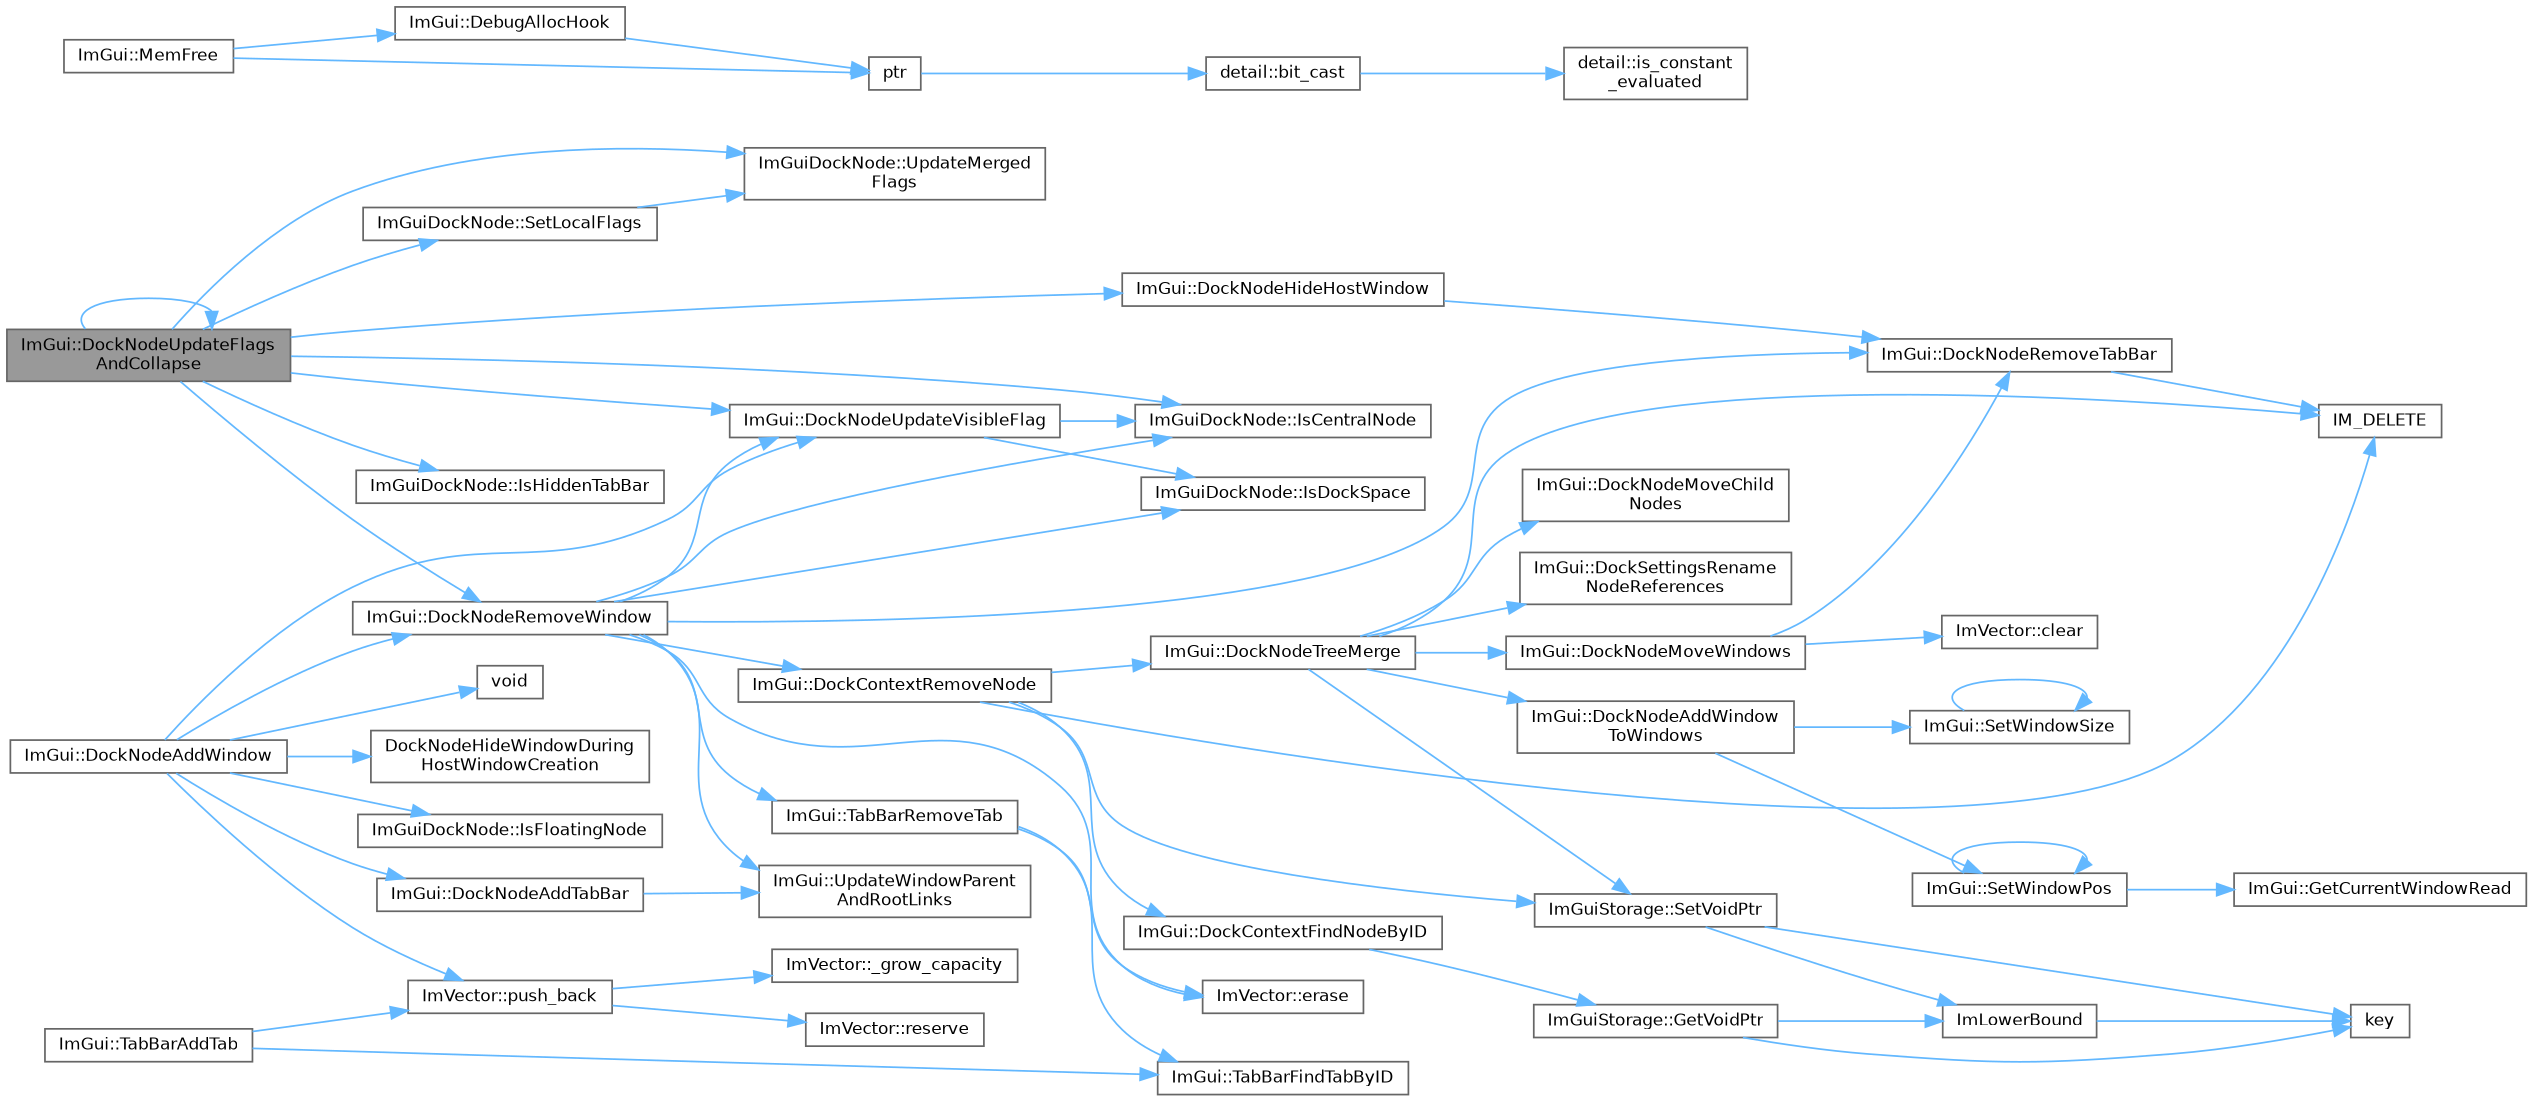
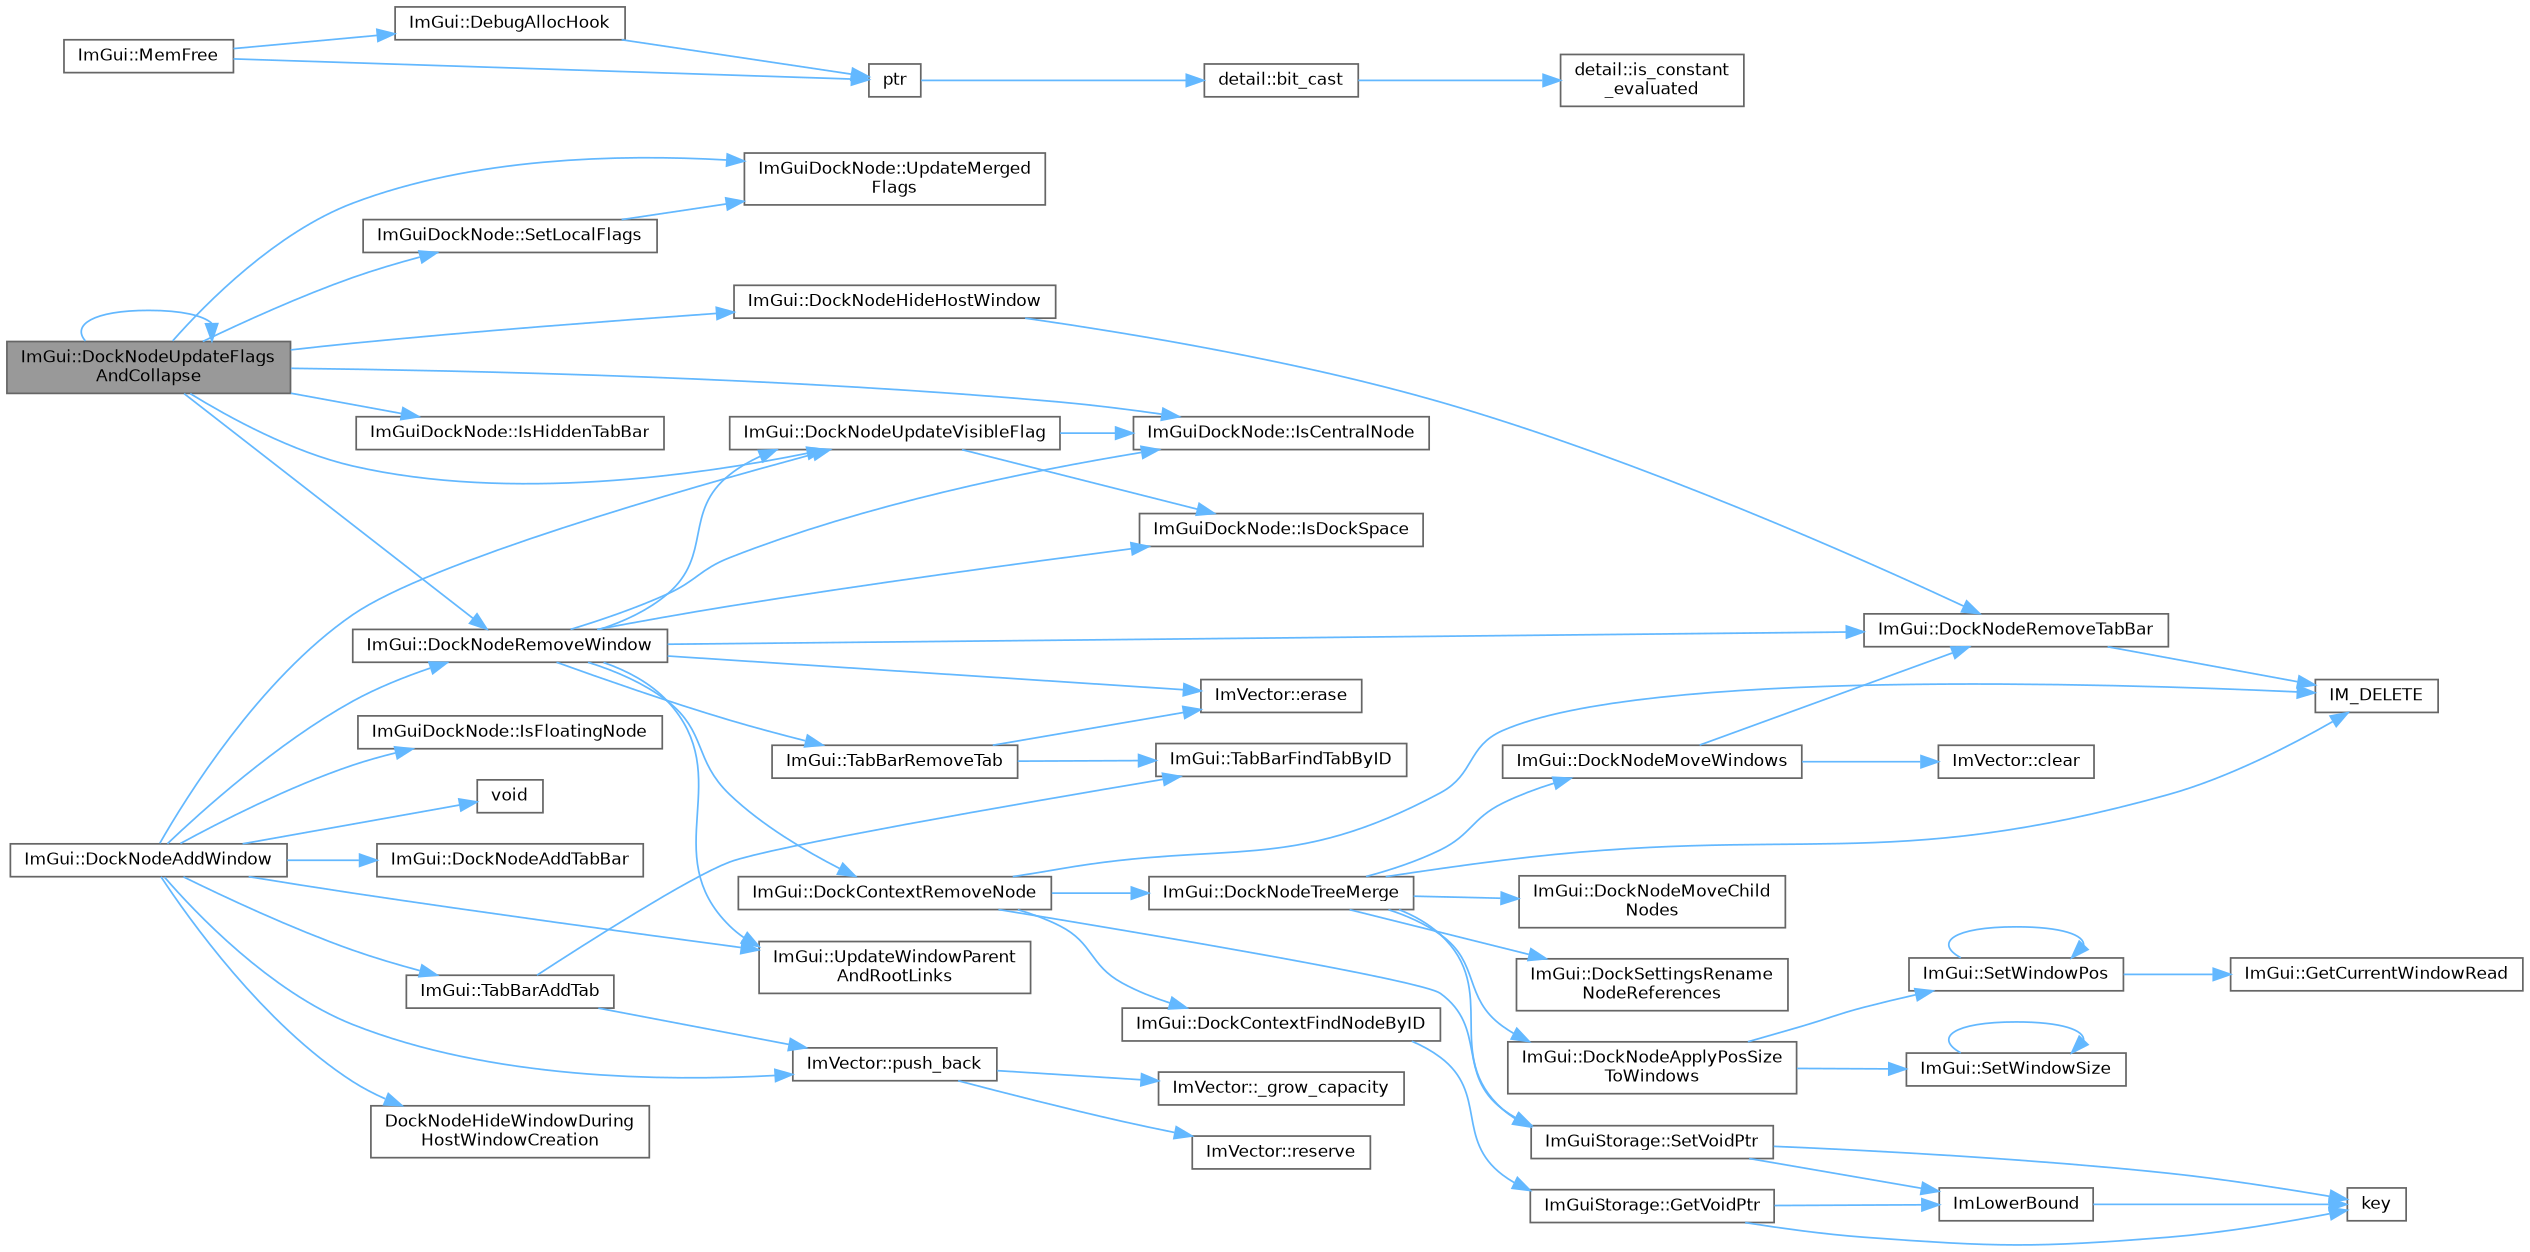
  digraph {
    rankdir=LR
    node [color=grey40 fillcolor=white fontname=Helvetica fontsize=10 shape=box style=filled]
    edge [color=steelblue1 fontname=Helvetica fontsize=10 labelfontname=Helvetica labelfontsize=10 style=solid]
    n1 [color=gray40 fillcolor=grey60 fontcolor=black height=0.2 label="ImGui::DockNodeUpdateFlags\lAndCollapse" width=0.4]
    n2 [height=0.2 label="ImGui::DockNodeHideHostWindow" width=0.4]
    n3 [height=0.2 label="ImGui::DockNodeRemoveWindow" width=0.4]
    n4 [height=0.2 label="ImGui::DockNodeUpdateVisibleFlag" width=0.4]
    n5 [height=0.2 label="ImGuiDockNode::IsCentralNode" width=0.4]
    n6 [height=0.2 label="ImGuiDockNode::UpdateMerged\lFlags" width=0.4]
    n7 [height=0.2 label="ImGuiDockNode::IsHiddenTabBar" width=0.4]
    n8 [height=0.2 label="ImGuiDockNode::SetLocalFlags" width=0.4]
    n9 [height=0.2 label="ImGui::DockNodeRemoveTabBar" width=0.4]
    n10 [height=0.2 label="ImGui::DockContextRemoveNode" width=0.4]
    n11 [height=0.2 label="ImGuiDockNode::IsDockSpace" width=0.4]
    n12 [height=0.2 label="ImGui::UpdateWindowParent\lAndRootLinks" width=0.4]
    n13 [height=0.2 label="ImVector::erase" width=0.4]
    n14 [height=0.2 label="ImGui::TabBarRemoveTab" width=0.4]
    n15 [height=0.2 label=IM_DELETE width=0.4]
    n16 [height=0.2 label="ImGui::MemFree" width=0.4]
    n17 [height=0.2 label="ImGui::DebugAllocHook" width=0.4]
    n18 [height=0.2 label=ptr width=0.4]
    n19 [height=0.2 label="detail::bit_cast" width=0.4]
    n20 [height=0.2 label="detail::is_constant\l_evaluated" width=0.4]
    n21 [height=0.2 label="ImGui::DockContextFindNodeByID" width=0.4]
    n22 [height=0.2 label="ImGui::DockNodeTreeMerge" width=0.4]
    n23 [height=0.2 label="ImGuiStorage::SetVoidPtr" width=0.4]
    n24 [height=0.2 label="ImGui::TabBarFindTabByID" width=0.4]
    n25 [height=0.2 label="ImGuiStorage::GetVoidPtr" width=0.4]
-   n26 [height=0.2 label="ImGui::DockNodeAddWindow\lToWindows" width=0.4]
+   n26 [height=0.2 label="ImGui::DockNodeApplyPosSize\lToWindows" width=0.4]
    n27 [height=0.2 label="ImGui::DockNodeMoveChild\lNodes" width=0.4]
    n28 [height=0.2 label="ImGui::DockNodeMoveWindows" width=0.4]
    n29 [height=0.2 label="ImGui::DockSettingsRename\lNodeReferences" width=0.4]
    n30 [height=0.2 label=ImLowerBound width=0.4]
    n31 [height=0.2 label=key width=0.4]
    n32 [height=0.2 label="ImGui::SetWindowPos" width=0.4]
    n33 [height=0.2 label="ImGui::SetWindowSize" width=0.4]
    n34 [height=0.2 label="ImVector::clear" width=0.4]
    n35 [height=0.2 label="ImGui::GetCurrentWindowRead" width=0.4]
    n36 [height=0.2 label="ImGui::DockNodeAddWindow" width=0.4]
    n37 [height=0.2 label="ImGui::DockNodeAddTabBar" width=0.4]
    n38 [height=0.2 label="DockNodeHideWindowDuring\lHostWindowCreation" width=0.4]
    n39 [height=0.2 label="ImGuiDockNode::IsFloatingNode" width=0.4]
    n40 [height=0.2 label="ImVector::push_back" width=0.4]
    n41 [height=0.2 label="ImGui::TabBarAddTab" width=0.4]
    n42 [height=0.2 label=void width=0.4]
    n43 [height=0.2 label="ImVector::_grow_capacity" width=0.4]
    n44 [height=0.2 label="ImVector::reserve" width=0.4]
    n1 -> n1
    n1 -> n2
    n1 -> n3
    n1 -> n4
    n1 -> n5
    n1 -> n6
    n1 -> n7
    n1 -> n8
    n2 -> n9
    n3 -> n4
    n3 -> n5
    n3 -> n9
    n3 -> n10
    n3 -> n11
    n3 -> n12
    n3 -> n13
    n3 -> n14
    n4 -> n5
    n4 -> n11
    n8 -> n6
    n9 -> n15
    n10 -> n15
    n10 -> n21
    n10 -> n22
    n10 -> n23
    n14 -> n13
    n14 -> n24
    n16 -> n17
    n16 -> n18
    n17 -> n18
    n18 -> n19
    n19 -> n20
    n21 -> n25
    n22 -> n15
    n22 -> n23
    n22 -> n26
    n22 -> n27
    n22 -> n28
    n22 -> n29
    n23 -> n30
    n23 -> n31
    n25 -> n30
    n25 -> n31
    n26 -> n32
    n26 -> n33
    n28 -> n9
    n28 -> n34
    n30 -> n31
    n32 -> n32
    n32 -> n35
    n33 -> n33
    n36 -> n3
    n36 -> n4
-   n37 -> n12
+   n36 -> n12
    n36 -> n37
    n36 -> n38
    n36 -> n39
    n36 -> n40
+   n36 -> n41
    n36 -> n42
    n40 -> n43
    n40 -> n44
    n41 -> n24
    n41 -> n40
  }
